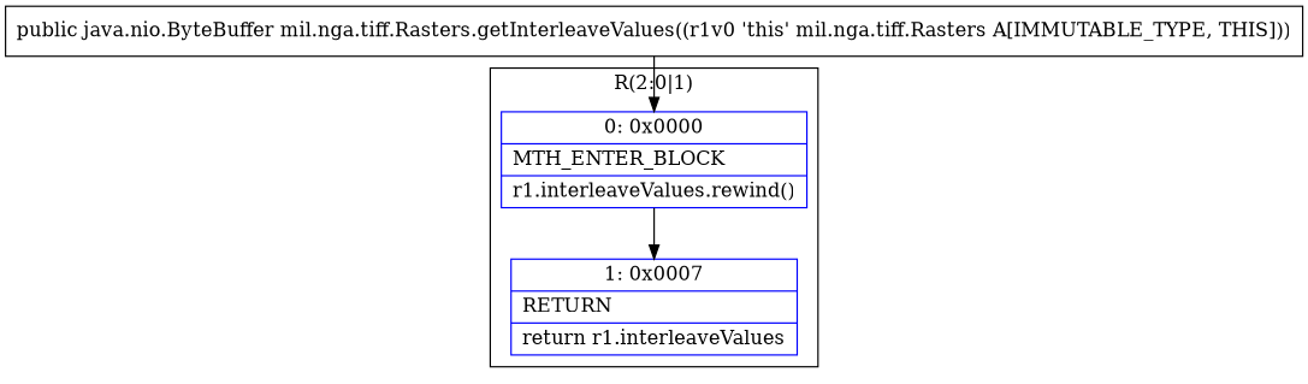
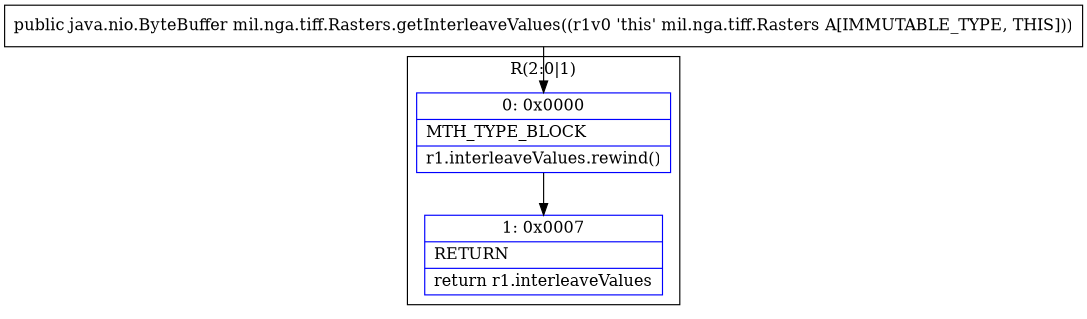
  digraph {
    node [color=blue shape=record]
-   n1 [label="{0\:\ 0x0000|MTH_ENTER_BLOCK\l|r1.interleaveValues.rewind()\l}"]
+   n1 [label="{0\:\ 0x0000|MTH_TYPE_BLOCK\l|r1.interleaveValues.rewind()\l}"]
    n2 [label="{1\:\ 0x0007|RETURN\l|return r1.interleaveValues\l}"]
    n3 [label="{public java.nio.ByteBuffer mil.nga.tiff.Rasters.getInterleaveValues((r1v0 'this' mil.nga.tiff.Rasters A[IMMUTABLE_TYPE, THIS])) }" color=""]
    subgraph cluster_1 {
      label="R(2:0|1)"
      n1
      n2
    }
    n1 -> n2
    n3 -> n1
  }
